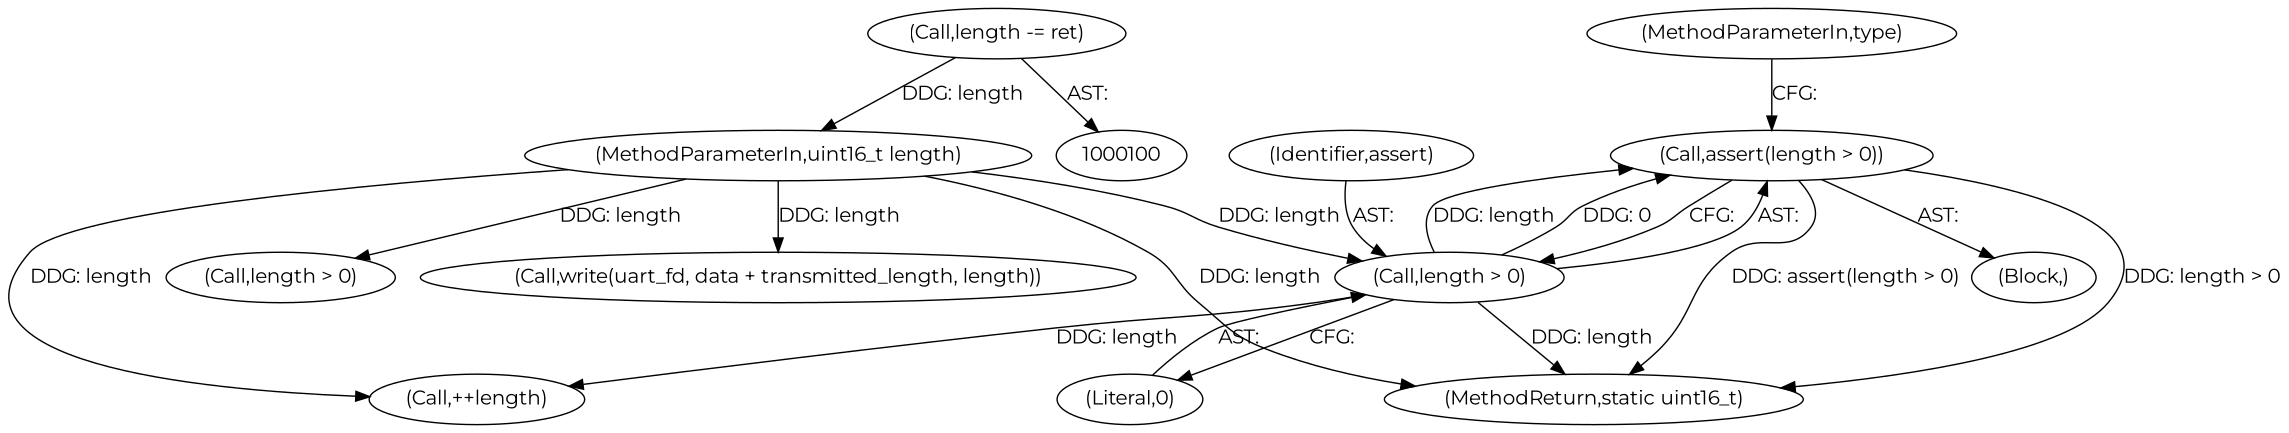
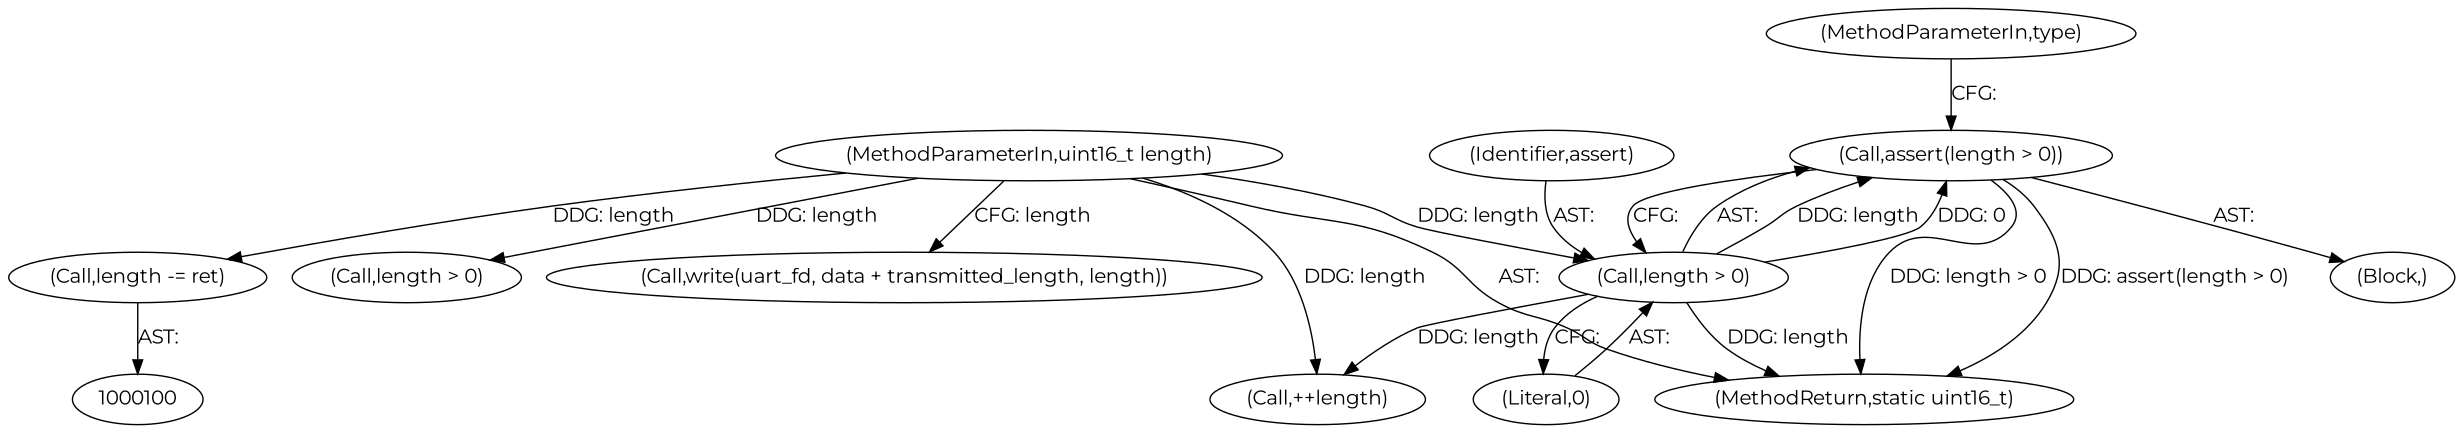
  digraph {
    fontname=Montserrat
    node [fontname=Montserrat]
    edge [fontname=Montserrat]
    n1 [label="(Call,assert(length > 0))"]
    n2 [label="(Call,length > 0)"]
    n3 [label="(MethodReturn,static uint16_t)"]
    n4 [label="(Block,)"]
    n5 [label="(Call,++length)"]
    n6 [label="(Literal,0)"]
    n7 [label="(MethodParameterIn,uint16_t length)"]
    n8 [label="(Call,length -= ret)"]
    n9 [label="(Call,length > 0)"]
    n10 [label="(Call,write(uart_fd, data + transmitted_length, length))"]
    1000100
    n12 [label="(Identifier,assert)"]
    n13 [label="(MethodParameterIn,type)"]
    n1 -> n2 [label="CFG: "]
    n1 -> n3 [label="DDG: length > 0"]
    n1 -> n3 [label="DDG: assert(length > 0)"]
    n1 -> n4 [label="AST: "]
    n2 -> n1 [label="AST: "]
    n2 -> n1 [label="DDG: length"]
    n2 -> n1 [label="DDG: 0"]
    n2 -> n3 [label="DDG: length"]
    n2 -> n5 [label="DDG: length"]
    n2 -> n6 [label="CFG: "]
    n6 -> n2 [label="AST: "]
    n7 -> n2 [label="DDG: length"]
-   n7 -> n3 [label="DDG: length"]
+   n7 -> n3 [label="AST: "]
    n7 -> n5 [label="DDG: length"]
-   n8 -> n7 [label="DDG: length"]
+   n7 -> n8 [label="DDG: length"]
    n7 -> n9 [label="DDG: length"]
-   n7 -> n10 [label="DDG: length"]
+   n7 -> n10 [label="CFG: length"]
    n8 -> 1000100 [label="AST: "]
    n12 -> n2 [label="AST: "]
    n13 -> n1 [label="CFG: "]
  }
